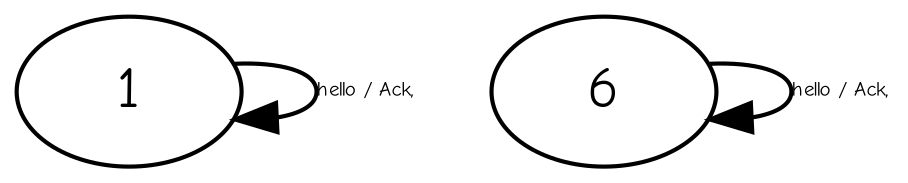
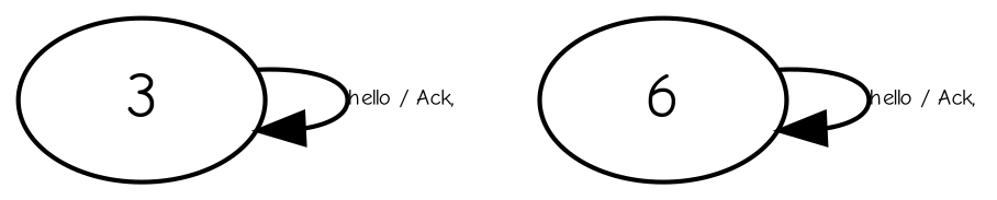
  digraph {
    fontname="Comic Neue"
    node [fillcolor=white shape=ellipse style=filled fontname="Comic Neue"]
    edge [fontsize=5 fontname="Comic Neue"]
-   3 [label=1]
+   3
    6
    3 -> 3 [label="hello / Ack,"]
    6 -> 6 [label="hello / Ack,"]
  }
